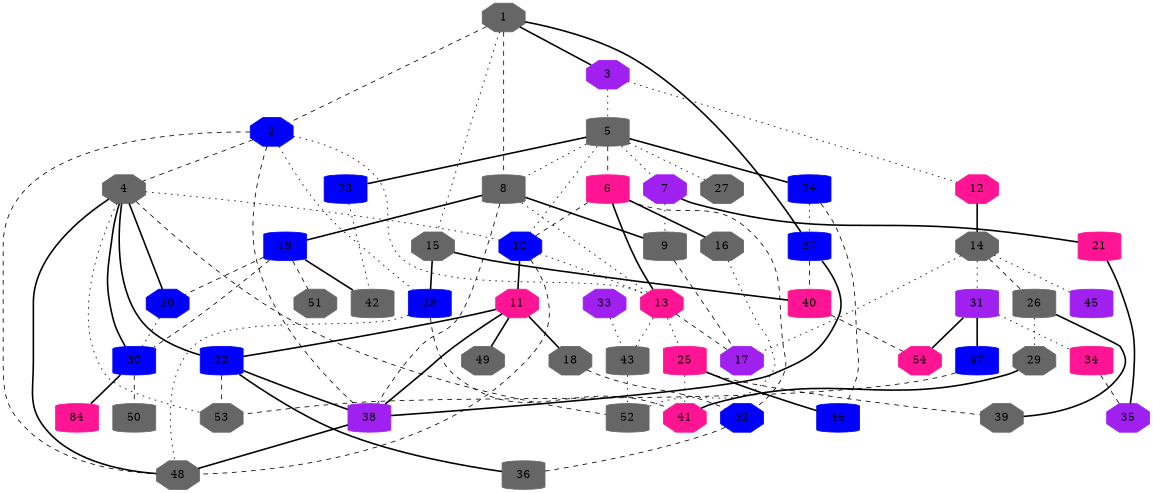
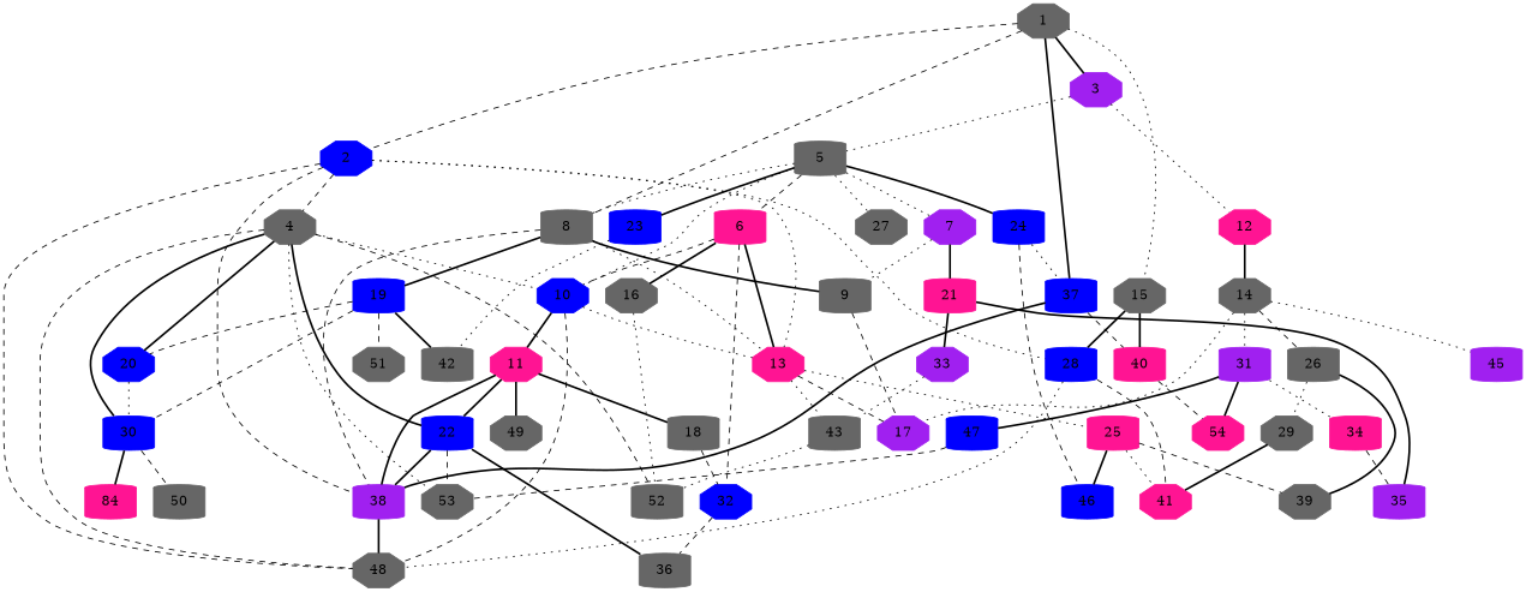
  graph {
    node [color=gray40 shape=cylinder style=filled]
    edge [style=bold weight=1.0]
    1 [shape=octagon]
    2 [color=blue shape=octagon]
    3 [color=purple shape=octagon]
    8
    15 [shape=octagon]
    37 [color=blue]
    4 [shape=octagon]
    13 [color=deeppink shape=octagon]
    28 [color=blue]
    38 [color=purple]
    48 [shape=octagon]
    5
    12 [color=deeppink shape=octagon]
    6 [color=deeppink]
    10 [color=blue shape=octagon]
    16 [shape=octagon]
    32 [color=blue shape=octagon]
    9
    19 [color=blue]
    40 [color=deeppink]
    20 [color=blue shape=octagon]
    22 [color=blue]
    30 [color=blue]
    52
    53 [shape=octagon]
    17 [color=purple shape=octagon]
    25 [color=deeppink]
    43
    41 [color=deeppink shape=octagon]
    7 [color=purple shape=octagon]
    23 [color=blue]
    24 [color=blue]
    27 [shape=octagon]
    14 [shape=octagon]
    11 [color=deeppink shape=octagon]
    36
    n37 [color=deeppink label=84]
    50
    21 [color=deeppink]
    42
    46 [color=blue]
    33 [color=purple shape=octagon]
-   35 [color=purple shape=octagon]
+   35 [color=purple]
    51 [shape=octagon]
-   18 [shape=octagon]
+   18
    49 [shape=octagon]
    26
    31 [color=purple]
    45 [color=purple]
    39 [shape=octagon]
    29 [shape=octagon]
    34 [color=deeppink]
    47 [color=blue]
    54 [color=deeppink shape=octagon]
    1 -- 2 [style=dashed]
    1 -- 3
    1 -- 8 [style=dashed]
    1 -- 15 [style=dotted]
    1 -- 37
    2 -- 4 [style=dashed]
    2 -- 13 [style=dotted]
    2 -- 28 [style=dotted]
    2 -- 38 [style=dashed]
    2 -- 48 [style=dashed]
    3 -- 5 [style=dotted weight=2.0]
    3 -- 12 [style=dotted]
    8 -- 13 [style=dotted]
    8 -- 38 [style=dashed weight=2.0]
    8 -- 9
    8 -- 19
    15 -- 28
    15 -- 40
    37 -- 38
    37 -- 40 [style=dashed]
-   4 -- 48
+   4 -- 48 [style=dashed]
    4 -- 10 [style=dotted]
    4 -- 20
    4 -- 22 [weight=2.0]
    4 -- 30
    4 -- 52 [style=dashed]
    4 -- 53 [style=dotted]
    13 -- 17 [style=dashed]
    13 -- 25 [style=dotted]
    13 -- 43 [style=dotted]
    28 -- 48 [style=dotted]
    28 -- 41 [style=dashed]
    38 -- 48
    5 -- 8 [style=dotted]
    5 -- 6 [style=dashed weight=2.0]
    5 -- 10 [style=dotted]
    5 -- 7 [style=dotted]
    5 -- 23
    5 -- 24
    5 -- 27 [style=dotted]
    12 -- 14 [weight=2.0]
    6 -- 13
    6 -- 10 [style=dashed]
    6 -- 16
    6 -- 32 [style=dashed]
    10 -- 13 [style=dotted]
    10 -- 48 [style=dashed]
    10 -- 11 [weight=5.0]
    16 -- 52 [style=dotted]
    32 -- 36 [style=dashed]
    9 -- 17 [style=dashed]
    19 -- 20 [style=dashed weight=4.0]
    19 -- 30 [style=dashed]
    19 -- 42
    19 -- 51 [style=dashed]
    40 -- 54 [style=dashed]
    20 -- 30 [style=dotted]
    22 -- 38 [weight=2.0]
    22 -- 53 [style=dashed weight=2.0]
    22 -- 36
    30 -- n37
    30 -- 50 [style=dashed]
    25 -- 41 [style=dotted]
    25 -- 46
    25 -- 39 [style=dashed]
    43 -- 52 [style=dotted]
    7 -- 9 [style=dotted]
    7 -- 21
    23 -- 42 [style=dotted]
    24 -- 37 [style=dotted]
    24 -- 46 [style=dashed]
    14 -- 17 [style=dotted]
    14 -- 26 [style=dashed]
    14 -- 31 [style=dotted]
    14 -- 45 [style=dotted]
    11 -- 38
    11 -- 22
    11 -- 18
    11 -- 49
+   21 -- 33
    21 -- 35
    33 -- 43 [style=dotted]
    18 -- 32 [style=dashed]
    26 -- 39
    26 -- 29 [style=dotted]
    31 -- 34 [style=dotted]
    31 -- 47
    31 -- 54
    29 -- 41
    34 -- 35 [style=dashed]
    47 -- 53 [style=dashed]
  }
